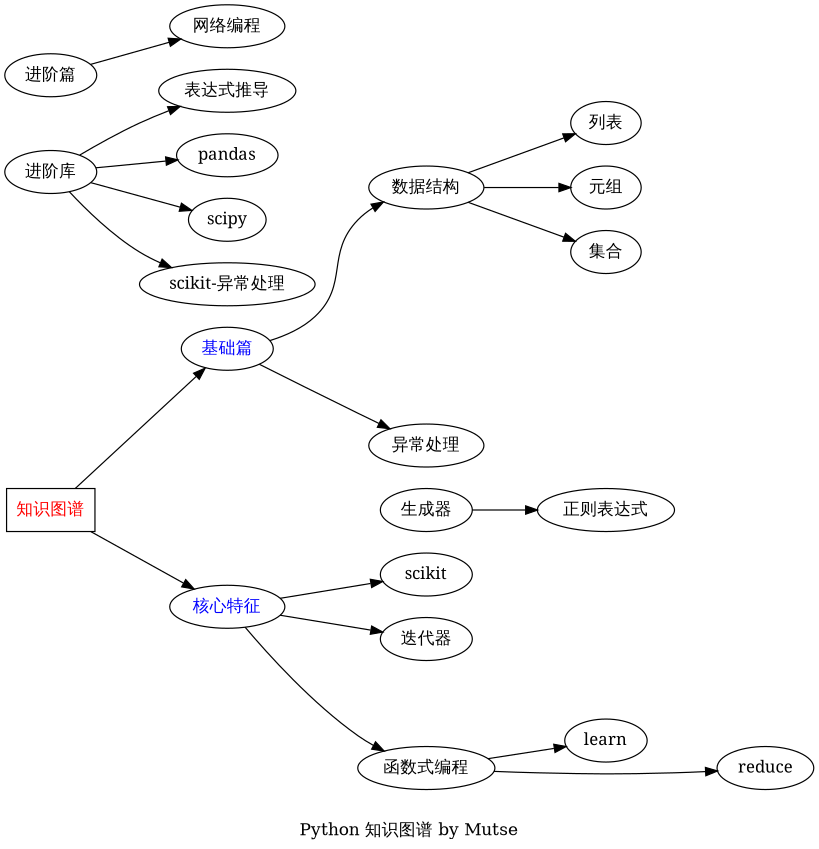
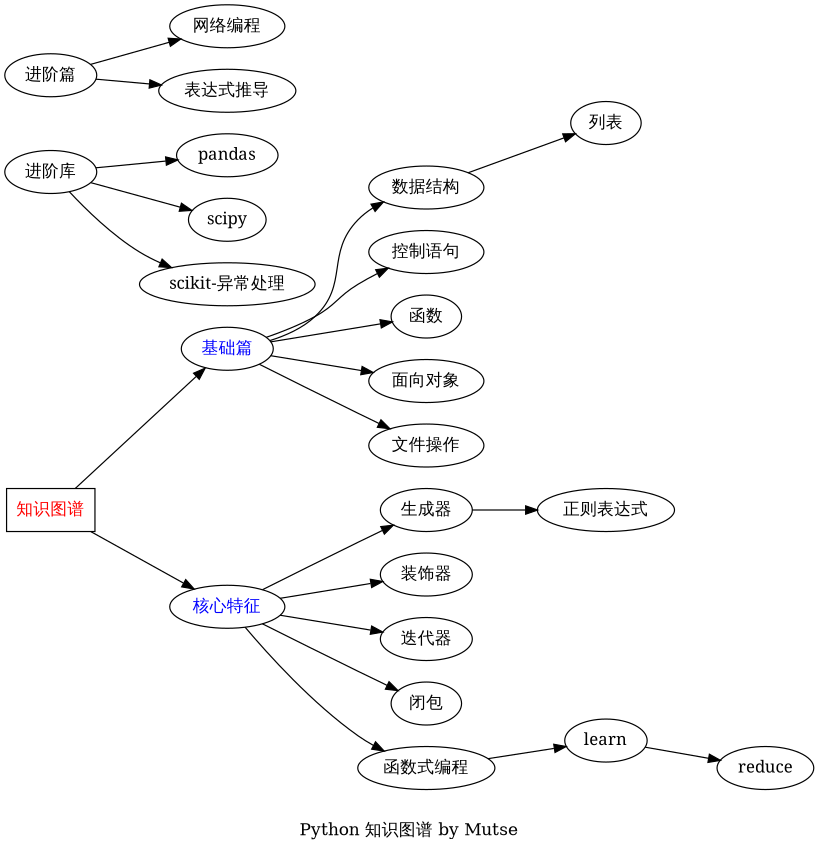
  digraph {
    label="Python 知识图谱 by Mutse"
    rankdir=LR
    node [fontname=SimSun shape=ellipse]
    "知识图谱" [fontcolor=red shape=box]
    "基础篇" [fontcolor=blue]
    "核心特征" [fontcolor=blue]
    "数据结构"
-   "文件操作" [label="异常处理"]
+   "控制语句"
+   "函数"
+   "面向对象"
+   "文件操作"
    "进阶篇" [fontcolor=black]
    "网络编程"
    "表达式推导"
    "生成器"
-   "装饰器" [label=scikit]
+   "装饰器"
    "迭代器"
+   "闭包"
    "函数式编程"
    "列表"
-   "元组"
-   "集合"
    "进阶库"
    pandas
    scipy
    n23 [label="scikit-异常处理"]
    "正则表达式"
    n25 [label=learn]
    reduce
    "知识图谱" -> "基础篇"
    "知识图谱" -> "核心特征"
    "基础篇" -> "数据结构"
+   "基础篇" -> "控制语句"
+   "基础篇" -> "函数"
+   "基础篇" -> "面向对象"
    "基础篇" -> "文件操作"
+   "核心特征" -> "生成器"
    "核心特征" -> "装饰器"
    "核心特征" -> "迭代器"
+   "核心特征" -> "闭包"
    "核心特征" -> "函数式编程"
    "数据结构" -> "列表"
-   "数据结构" -> "元组"
-   "数据结构" -> "集合"
    "进阶篇" -> "网络编程"
-   "进阶库" -> "表达式推导"
+   "进阶篇" -> "表达式推导"
    "生成器" -> "正则表达式"
    "函数式编程" -> n25
-   "函数式编程" -> reduce
+   n25 -> reduce
    "进阶库" -> pandas
    "进阶库" -> scipy
    "进阶库" -> n23
  }
